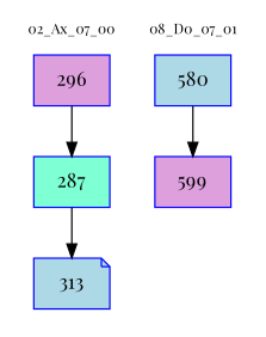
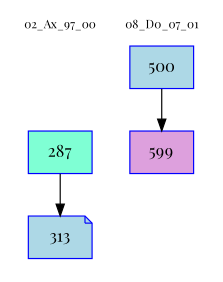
  digraph {
    fontname="Playfair Display"
    node [color=blue fillcolor=plum fontname="Playfair Display" shape=box style=filled]
    edge [color=black fontname="Playfair Display"]
-   n1 [label=296]
    n2 [fillcolor=aquamarine label=287]
    n3 [fillcolor=lightblue label=313 shape=note]
-   n4 [fillcolor=lightblue label=580]
+   n4 [fillcolor=lightblue label=500]
    n5 [label=599]
    subgraph cluster_1 {
      color=white
      fontsize=10
-     label="02_Ax_07_00"
-     n1
+     label="02_Ax_97_00"
      n2
      n3
    }
    subgraph cluster_2 {
      color=white
      fontsize=10
      label="08_D0_07_01"
      n4
      n5
    }
-   n1 -> n2
    n2 -> n3
    n4 -> n5
  }
